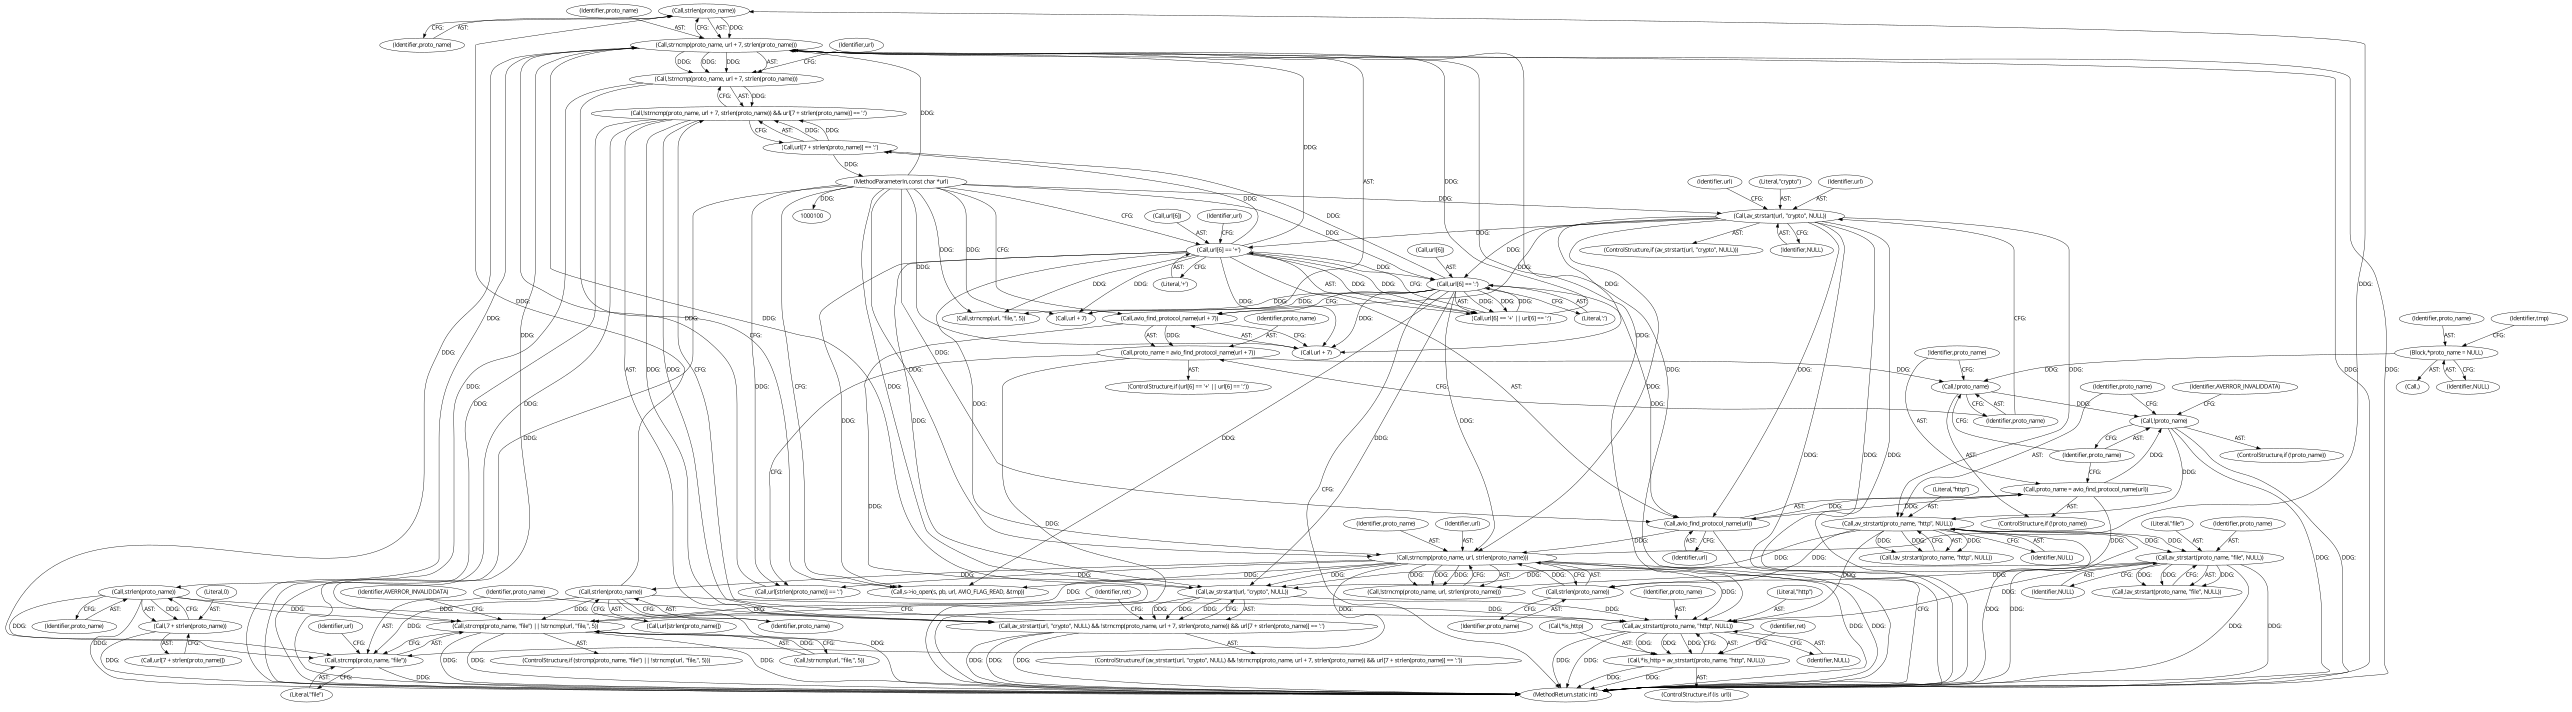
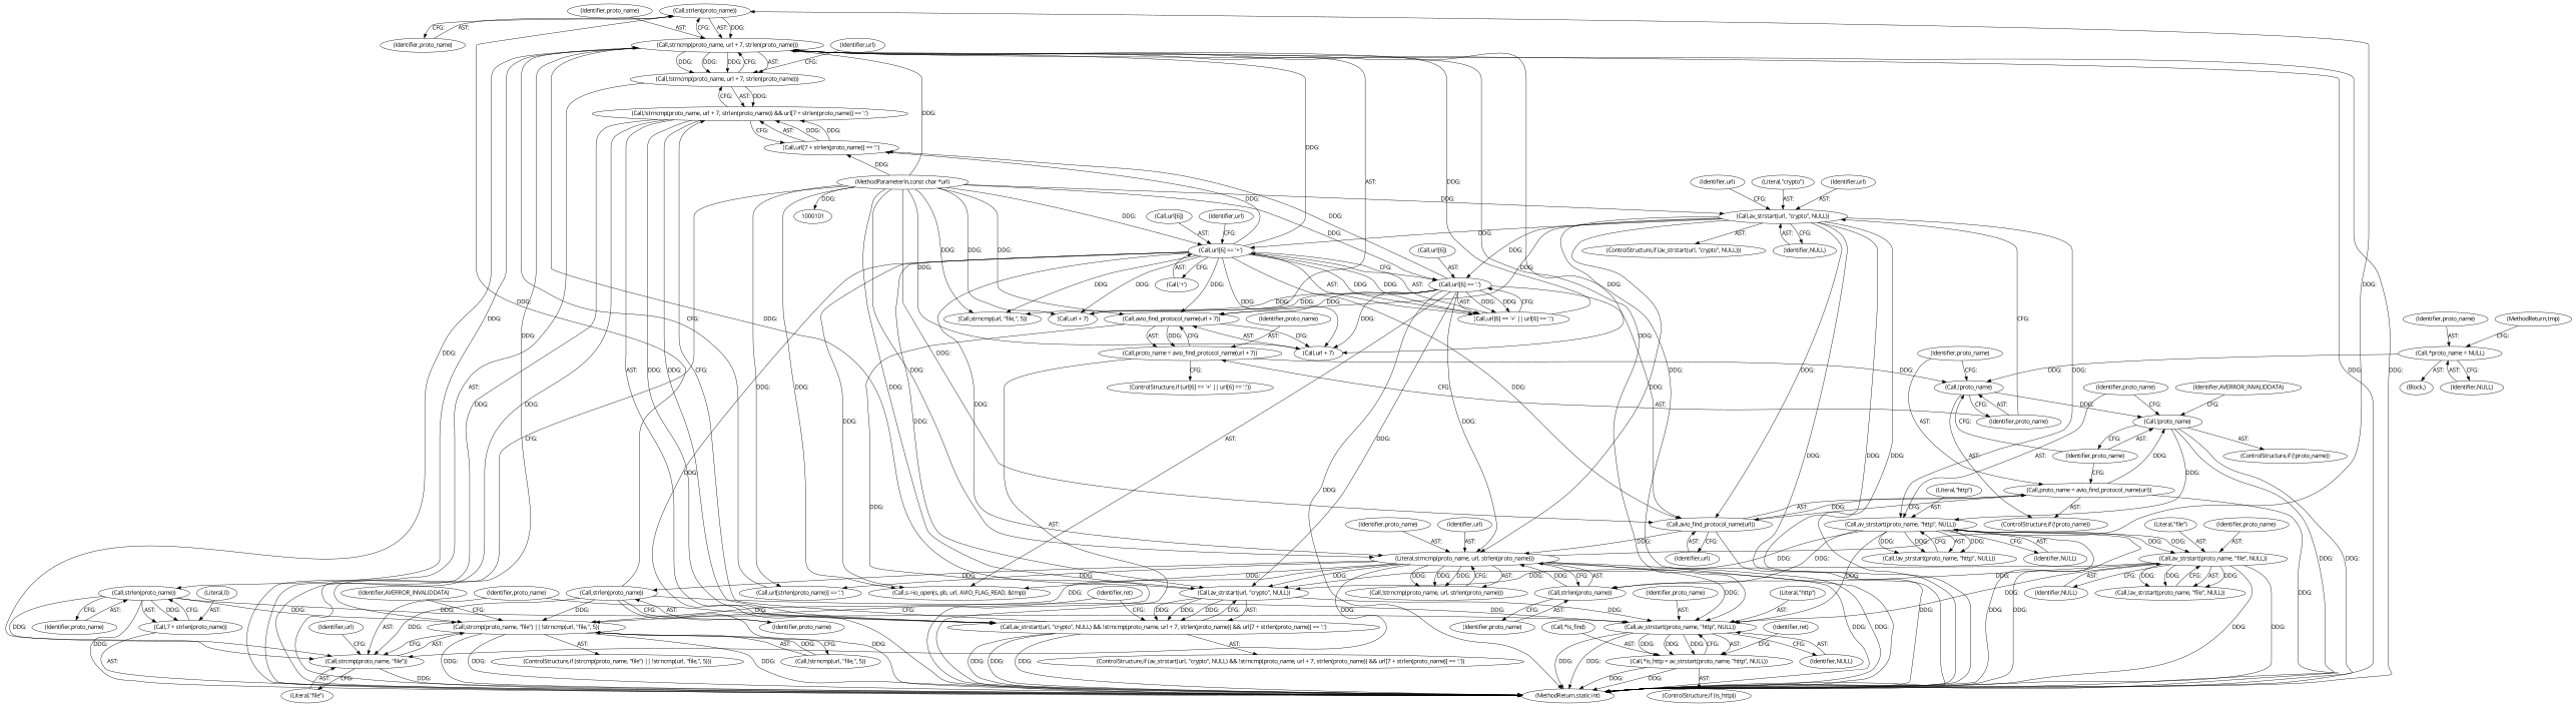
  digraph {
    fontname="Open Sans"
    node [fontname="Open Sans"]
    edge [fontname="Open Sans"]
    n1 [label="(Call,strlen(proto_name))"]
    n2 [label="(Call,strncmp(proto_name, url + 7, strlen(proto_name)))"]
    n3 [label="(Identifier,proto_name)"]
    n4 [label="(Call,strcmp(proto_name, \"file\") || !strncmp(url, \"file,\", 5))"]
    n5 [label="(Call,strcmp(proto_name, \"file\"))"]
    n6 [label="(Call,av_strstart(proto_name, \"http\", NULL))"]
    n7 [label="(MethodReturn,static int)"]
    n8 [label="(Call,!strncmp(proto_name, url + 7, strlen(proto_name)))"]
    n9 [label="(Call,strlen(proto_name))"]
-   n10 [label="(Call,strncmp(proto_name, url, strlen(proto_name)))"]
+   n10 [label="(Literal,strncmp(proto_name, url, strlen(proto_name)))"]
    n11 [label="(Call,strlen(proto_name))"]
    n12 [label="(Call,strlen(proto_name))"]
    n13 [label="(Call,s->io_open(s, pb, url, AVIO_FLAG_READ, &tmp))"]
    n14 [label="(Call,url[strlen(proto_name)] == ':')"]
    n15 [label="(Call,!strncmp(proto_name, url, strlen(proto_name)))"]
    n16 [label="(Call,av_strstart(url, \"crypto\", NULL))"]
    n17 [label="(Identifier,proto_name)"]
    n18 [label="(Identifier,proto_name)"]
-   n19 [label="(Call,url[strlen(proto_name)])"]
    n20 [label="(Call,!strncmp(url, \"file,\", 5))"]
    n21 [label="(ControlStructure,if (strcmp(proto_name, \"file\") || !strncmp(url, \"file,\", 5)))"]
    n22 [label="(Literal,\"file\")"]
    n23 [label="(Call,*is_http = av_strstart(proto_name, \"http\", NULL))"]
    n24 [label="(Identifier,NULL)"]
    n25 [label="(Call,av_strstart(url, \"crypto\", NULL) && !strncmp(proto_name, url + 7, strlen(proto_name)) && url[7 + strlen(proto_name)] == ':')"]
    n26 [label="(Call,av_strstart(proto_name, \"file\", NULL))"]
    n27 [label="(Identifier,NULL)"]
    n28 [label="(Call,!av_strstart(proto_name, \"file\", NULL))"]
    n29 [label="(Call,av_strstart(proto_name, \"http\", NULL))"]
    n30 [label="(Call,!av_strstart(proto_name, \"http\", NULL))"]
    n31 [label="(Identifier,NULL)"]
    n32 [label="(Call,!proto_name)"]
    n33 [label="(Identifier,proto_name)"]
    n34 [label="(ControlStructure,if (!proto_name))"]
    n35 [label="(Call,!proto_name)"]
    n36 [label="(Call,proto_name = avio_find_protocol_name(url))"]
    n37 [label="(ControlStructure,if (!proto_name))"]
    n38 [label="(Identifier,proto_name)"]
    n39 [label="(Call,proto_name = avio_find_protocol_name(url + 7))"]
    n40 [label="(Call,av_strstart(url, \"crypto\", NULL))"]
    n41 [label="(Call,avio_find_protocol_name(url + 7))"]
    n42 [label="(ControlStructure,if (url[6] == '+' || url[6] == ':'))"]
    n43 [label="(Call,url + 7)"]
    n44 [label="(Call,url[6] == '+')"]
    n45 [label="(Call,url[6] == ':')"]
    n46 [label="(Call,avio_find_protocol_name(url))"]
    n47 [label="(Call,url[7 + strlen(proto_name)] == ':')"]
    n48 [label="(Call,url[6] == '+' || url[6] == ':')"]
    n49 [label="(Call,url + 7)"]
    n50 [label="(Call,strncmp(url, \"file,\", 5))"]
-   n51 [label="(Literal,'+')"]
-   n52 [label="(Literal,':')"]
+   n51 [label="(Call,'+')"]
    n53 [label="(Identifier,url)"]
    n54 [label="(Call,!strncmp(proto_name, url + 7, strlen(proto_name)) && url[7 + strlen(proto_name)] == ':')"]
    n55 [label="(ControlStructure,if (av_strstart(url, \"crypto\", NULL)))"]
    n56 [label="(Identifier,NULL)"]
    n57 [label="(MethodParameterIn,const char *url)"]
-   1000100
-   n59 [label="(Block,*proto_name = NULL)"]
+   1000100 [label=1000101]
+   n59 [label="(Call,*proto_name = NULL)"]
    n60 [label="(Identifier,NULL)"]
-   n61 [label="(Call,)"]
+   n61 [label="(Block,)"]
    n62 [label="(Call,7 + strlen(proto_name))"]
    n63 [label="(Identifier,proto_name)"]
    n64 [label="(ControlStructure,if (av_strstart(url, \"crypto\", NULL) && !strncmp(proto_name, url + 7, strlen(proto_name)) && url[7 + strlen(proto_name)] == ':'))"]
-   n65 [label="(Call,url[7 + strlen(proto_name)])"]
-   n66 [label="(ControlStructure,if (is_url))"]
+   n66 [label="(ControlStructure,if (is_http))"]
    n67 [label="(Literal,\"http\")"]
    n68 [label="(Identifier,ret)"]
    n69 [label="(Identifier,proto_name)"]
    n70 [label="(Identifier,url)"]
-   n71 [label="(Identifier,tmp)"]
+   n71 [label="(MethodReturn,tmp)"]
    n72 [label="(Identifier,ret)"]
    n73 [label="(Literal,\"file\")"]
    n74 [label="(Literal,\"http\")"]
    n75 [label="(Identifier,proto_name)"]
    n76 [label="(Identifier,proto_name)"]
    n77 [label="(Literal,\"crypto\")"]
    n78 [label="(Call,url[6])"]
    n79 [label="(Identifier,proto_name)"]
    n80 [label="(Identifier,proto_name)"]
    n81 [label="(Identifier,proto_name)"]
    n82 [label="(Call,url[6])"]
    n83 [label="(Identifier,url)"]
    n84 [label="(Identifier,url)"]
    n85 [label="(Identifier,url)"]
    n86 [label="(Identifier,proto_name)"]
    n87 [label="(Identifier,url)"]
    n88 [label="(Identifier,AVERROR_INVALIDDATA)"]
    n89 [label="(Literal,0)"]
    n90 [label="(Identifier,proto_name)"]
-   n91 [label="(Call,*is_http)"]
+   n91 [label="(Call,*is_find)"]
    n92 [label="(Identifier,proto_name)"]
    n93 [label="(Identifier,AVERROR_INVALIDDATA)"]
    n94 [label="(Identifier,url)"]
    n1 -> n2 [label="AST: "]
    n1 -> n2 [label="DDG: "]
    n1 -> n3 [label="CFG: "]
    n2 -> n1 [label="CFG: "]
    n2 -> n4 [label="DDG: "]
    n2 -> n5 [label="DDG: "]
    n2 -> n6 [label="DDG: "]
    n2 -> n7 [label="DDG: "]
    n2 -> n7 [label="DDG: "]
    n2 -> n7 [label="DDG: "]
    n2 -> n8 [label="AST: "]
    n2 -> n8 [label="DDG: "]
    n2 -> n8 [label="DDG: "]
    n2 -> n8 [label="DDG: "]
    n2 -> n9 [label="DDG: "]
    n3 -> n1 [label="AST: "]
    n4 -> n5 [label="CFG: "]
    n4 -> n7 [label="DDG: "]
    n4 -> n7 [label="DDG: "]
    n4 -> n7 [label="DDG: "]
    n4 -> n20 [label="CFG: "]
    n4 -> n21 [label="AST: "]
    n5 -> n4 [label="AST: "]
    n5 -> n7 [label="DDG: "]
    n5 -> n22 [label="CFG: "]
    n6 -> n7 [label="DDG: "]
    n6 -> n7 [label="DDG: "]
    n6 -> n23 [label="AST: "]
    n6 -> n23 [label="DDG: "]
    n6 -> n23 [label="DDG: "]
    n6 -> n23 [label="DDG: "]
    n6 -> n24 [label="CFG: "]
-   n8 -> n13 [label="CFG: "]
-   n8 -> n7 [label="DDG: "]
+   n8 -> n2 [label="CFG: "]
+   n8 -> n7 [label="AST: "]
    n8 -> n54 [label="AST: "]
    n8 -> n54 [label="DDG: "]
    n9 -> n4 [label="DDG: "]
    n9 -> n5 [label="DDG: "]
    n9 -> n6 [label="DDG: "]
    n9 -> n7 [label="DDG: "]
    n9 -> n62 [label="AST: "]
    n9 -> n62 [label="DDG: "]
    n9 -> n63 [label="CFG: "]
    n10 -> n1 [label="DDG: "]
    n10 -> n4 [label="DDG: "]
    n10 -> n5 [label="DDG: "]
    n10 -> n6 [label="DDG: "]
    n10 -> n7 [label="DDG: "]
    n10 -> n7 [label="DDG: "]
    n10 -> n11 [label="CFG: "]
    n10 -> n12 [label="DDG: "]
    n10 -> n13 [label="DDG: "]
    n10 -> n14 [label="DDG: "]
    n10 -> n15 [label="AST: "]
    n10 -> n15 [label="DDG: "]
    n10 -> n15 [label="DDG: "]
    n10 -> n15 [label="DDG: "]
    n10 -> n16 [label="DDG: "]
    n11 -> n10 [label="AST: "]
    n11 -> n10 [label="DDG: "]
    n11 -> n17 [label="CFG: "]
    n12 -> n1 [label="DDG: "]
    n12 -> n4 [label="DDG: "]
    n12 -> n5 [label="DDG: "]
    n12 -> n6 [label="DDG: "]
    n12 -> n7 [label="DDG: "]
    n12 -> n18 [label="CFG: "]
-   n12 -> n19 [label="AST: "]
-   n14 -> n2 [label="DDG: "]
+   n14 -> n2 [label="CFG: "]
    n15 -> n10 [label="CFG: "]
    n16 -> n2 [label="DDG: "]
    n16 -> n6 [label="DDG: "]
    n16 -> n25 [label="AST: "]
    n16 -> n25 [label="DDG: "]
    n16 -> n25 [label="DDG: "]
    n16 -> n25 [label="DDG: "]
    n17 -> n11 [label="AST: "]
    n18 -> n12 [label="AST: "]
-   n19 -> n12 [label="CFG: "]
    n20 -> n4 [label="AST: "]
    n20 -> n4 [label="DDG: "]
    n22 -> n5 [label="AST: "]
    n23 -> n6 [label="CFG: "]
    n23 -> n7 [label="DDG: "]
    n23 -> n7 [label="DDG: "]
    n23 -> n66 [label="AST: "]
    n24 -> n6 [label="AST: "]
    n25 -> n7 [label="DDG: "]
    n25 -> n7 [label="DDG: "]
    n25 -> n7 [label="DDG: "]
    n25 -> n16 [label="CFG: "]
    n25 -> n54 [label="CFG: "]
    n25 -> n64 [label="AST: "]
    n26 -> n6 [label="DDG: "]
    n26 -> n7 [label="DDG: "]
    n26 -> n7 [label="DDG: "]
    n26 -> n11 [label="DDG: "]
    n26 -> n16 [label="DDG: "]
    n26 -> n27 [label="CFG: "]
    n26 -> n28 [label="AST: "]
    n26 -> n28 [label="DDG: "]
    n26 -> n28 [label="DDG: "]
    n26 -> n28 [label="DDG: "]
    n27 -> n26 [label="AST: "]
    n28 -> n26 [label="CFG: "]
    n29 -> n6 [label="DDG: "]
    n29 -> n7 [label="DDG: "]
    n29 -> n7 [label="DDG: "]
    n29 -> n11 [label="DDG: "]
    n29 -> n16 [label="DDG: "]
    n29 -> n26 [label="DDG: "]
    n29 -> n26 [label="DDG: "]
    n29 -> n30 [label="AST: "]
    n29 -> n30 [label="DDG: "]
    n29 -> n30 [label="DDG: "]
    n29 -> n30 [label="DDG: "]
    n29 -> n31 [label="CFG: "]
    n30 -> n29 [label="CFG: "]
    n31 -> n29 [label="AST: "]
    n32 -> n7 [label="DDG: "]
    n32 -> n7 [label="DDG: "]
    n32 -> n29 [label="DDG: "]
    n32 -> n33 [label="CFG: "]
    n32 -> n34 [label="AST: "]
    n33 -> n32 [label="AST: "]
    n33 -> n35 [label="CFG: "]
    n33 -> n36 [label="CFG: "]
    n35 -> n32 [label="DDG: "]
    n35 -> n37 [label="AST: "]
    n35 -> n38 [label="CFG: "]
-   n36 -> n15 [label="DDG: "]
+   n36 -> n7 [label="DDG: "]
    n36 -> n32 [label="DDG: "]
    n36 -> n37 [label="AST: "]
-   n36 -> n46 [label="DDG: "]
+   n36 -> n46 [label="CFG: "]
    n38 -> n35 [label="AST: "]
    n38 -> n39 [label="CFG: "]
    n38 -> n40 [label="CFG: "]
-   n39 -> n7 [label="DDG: "]
+   n39 -> n7 [label="AST: "]
    n39 -> n35 [label="DDG: "]
-   n39 -> n14 [label="CFG: "]
-   n39 -> n42 [label="AST: "]
+   n39 -> n41 [label="CFG: "]
+   n39 -> n42 [label="CFG: "]
    n40 -> n7 [label="DDG: "]
    n40 -> n7 [label="DDG: "]
    n40 -> n7 [label="DDG: "]
    n40 -> n10 [label="DDG: "]
    n40 -> n29 [label="DDG: "]
    n40 -> n41 [label="DDG: "]
    n40 -> n43 [label="DDG: "]
    n40 -> n44 [label="DDG: "]
    n40 -> n45 [label="DDG: "]
    n40 -> n46 [label="DDG: "]
    n40 -> n55 [label="AST: "]
    n40 -> n56 [label="CFG: "]
    n41 -> n7 [label="DDG: "]
    n41 -> n39 [label="AST: "]
    n41 -> n39 [label="DDG: "]
    n41 -> n43 [label="CFG: "]
    n43 -> n41 [label="AST: "]
    n44 -> n2 [label="DDG: "]
+   n44 -> n7 [label="DDG: "]
    n44 -> n10 [label="DDG: "]
    n44 -> n13 [label="DDG: "]
    n44 -> n16 [label="DDG: "]
+   n44 -> n41 [label="DDG: "]
    n44 -> n43 [label="DDG: "]
-   n44 -> n45 [label="DDG: "]
-   n44 -> n46 [label="AST: "]
+   n44 -> n45 [label="CFG: "]
+   n44 -> n46 [label="DDG: "]
    n44 -> n47 [label="DDG: "]
    n44 -> n48 [label="AST: "]
    n44 -> n48 [label="DDG: "]
    n44 -> n48 [label="DDG: "]
    n44 -> n49 [label="DDG: "]
    n44 -> n50 [label="DDG: "]
    n44 -> n51 [label="CFG: "]
-   n45 -> n7 [label="CFG: "]
+   n45 -> n7 [label="DDG: "]
    n45 -> n10 [label="DDG: "]
-   n45 -> n13 [label="DDG: "]
+   n45 -> n13 [label="AST: "]
    n45 -> n16 [label="DDG: "]
-   n45 -> n41 [label="CFG: "]
+   n45 -> n41 [label="DDG: "]
    n45 -> n43 [label="DDG: "]
-   n45 -> n46 [label="DDG: "]
+   n45 -> n46 [label="AST: "]
    n45 -> n47 [label="DDG: "]
    n45 -> n48 [label="AST: "]
    n45 -> n48 [label="DDG: "]
    n45 -> n48 [label="DDG: "]
    n45 -> n49 [label="DDG: "]
    n45 -> n50 [label="DDG: "]
-   n45 -> n52 [label="CFG: "]
-   n46 -> n7 [label="CFG: "]
+   n46 -> n7 [label="DDG: "]
    n46 -> n10 [label="DDG: "]
    n46 -> n36 [label="AST: "]
    n46 -> n36 [label="DDG: "]
    n46 -> n53 [label="CFG: "]
    n47 -> n54 [label="AST: "]
    n47 -> n54 [label="DDG: "]
    n47 -> n54 [label="DDG: "]
    n48 -> n2 [label="DDG: "]
-   n48 -> n44 [label="CFG: "]
-   n48 -> n45 [label="DDG: "]
+   n48 -> n44 [label="AST: "]
+   n48 -> n45 [label="CFG: "]
    n49 -> n2 [label="AST: "]
    n51 -> n44 [label="AST: "]
-   n52 -> n45 [label="AST: "]
    n53 -> n46 [label="AST: "]
    n54 -> n7 [label="DDG: "]
    n54 -> n7 [label="DDG: "]
    n54 -> n8 [label="CFG: "]
    n54 -> n25 [label="AST: "]
    n54 -> n25 [label="DDG: "]
    n54 -> n25 [label="DDG: "]
    n54 -> n47 [label="CFG: "]
    n56 -> n40 [label="AST: "]
    n57 -> n2 [label="DDG: "]
-   n57 -> n7 [label="DDG: "]
+   n57 -> n7 [label="CFG: "]
    n57 -> n10 [label="DDG: "]
-   n57 -> n13 [label="CFG: "]
+   n57 -> n13 [label="DDG: "]
    n57 -> n14 [label="DDG: "]
    n57 -> n16 [label="DDG: "]
    n57 -> n40 [label="DDG: "]
-   n57 -> n41 [label="CFG: "]
+   n57 -> n41 [label="DDG: "]
    n57 -> n43 [label="DDG: "]
-   n57 -> n44 [label="CFG: "]
+   n57 -> n44 [label="DDG: "]
    n57 -> n45 [label="DDG: "]
    n57 -> n46 [label="DDG: "]
-   n47 -> n57 [label="DDG: "]
+   n57 -> n47 [label="DDG: "]
    n57 -> n49 [label="DDG: "]
    n57 -> n50 [label="DDG: "]
    n57 -> 1000100 [label="DDG: "]
    n59 -> n35 [label="DDG: "]
    n59 -> n60 [label="CFG: "]
    n59 -> n61 [label="AST: "]
    n60 -> n59 [label="AST: "]
-   n62 -> n7 [label="DDG: "]
+   n62 -> n7 [label="AST: "]
    n62 -> n9 [label="CFG: "]
-   n62 -> n65 [label="AST: "]
    n63 -> n9 [label="AST: "]
-   n65 -> n62 [label="CFG: "]
    n67 -> n29 [label="AST: "]
    n68 -> n4 [label="CFG: "]
    n68 -> n25 [label="CFG: "]
    n69 -> n29 [label="AST: "]
    n69 -> n32 [label="CFG: "]
    n70 -> n40 [label="CFG: "]
    n71 -> n59 [label="CFG: "]
    n72 -> n23 [label="CFG: "]
    n73 -> n26 [label="AST: "]
    n74 -> n6 [label="AST: "]
    n75 -> n59 [label="AST: "]
    n76 -> n6 [label="AST: "]
    n77 -> n40 [label="AST: "]
    n78 -> n44 [label="AST: "]
    n79 -> n5 [label="AST: "]
    n79 -> n25 [label="CFG: "]
    n80 -> n10 [label="AST: "]
    n81 -> n39 [label="AST: "]
    n82 -> n45 [label="AST: "]
    n83 -> n8 [label="CFG: "]
    n84 -> n44 [label="CFG: "]
    n85 -> n5 [label="CFG: "]
    n86 -> n35 [label="CFG: "]
    n86 -> n36 [label="AST: "]
    n87 -> n10 [label="AST: "]
    n88 -> n4 [label="CFG: "]
    n89 -> n62 [label="AST: "]
    n90 -> n2 [label="AST: "]
    n91 -> n23 [label="AST: "]
    n92 -> n26 [label="AST: "]
    n93 -> n32 [label="CFG: "]
    n94 -> n40 [label="AST: "]
  }
